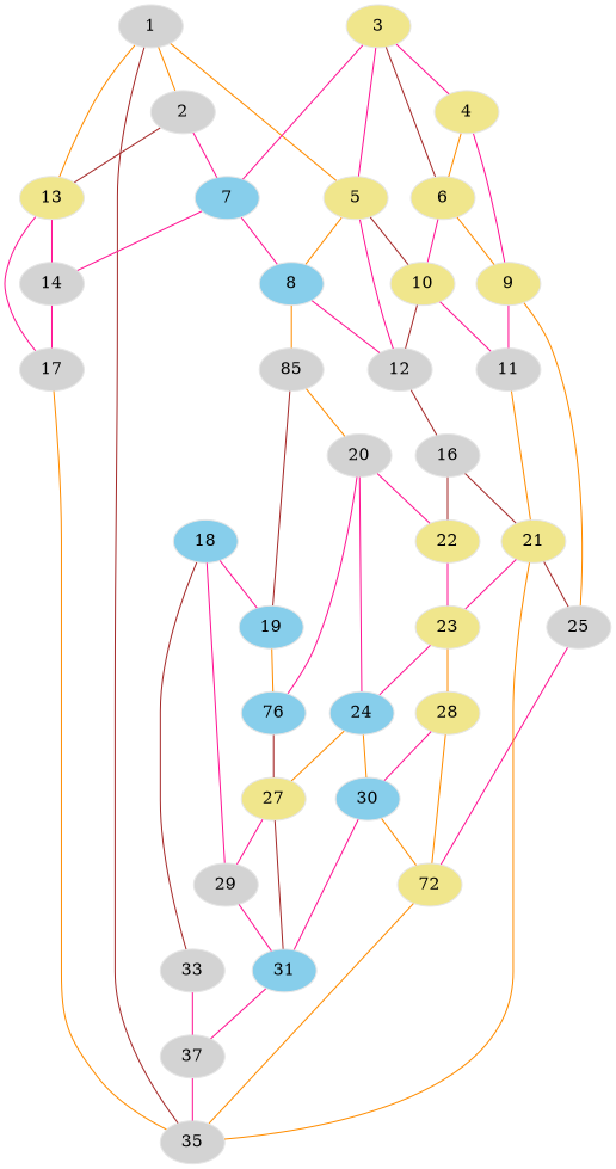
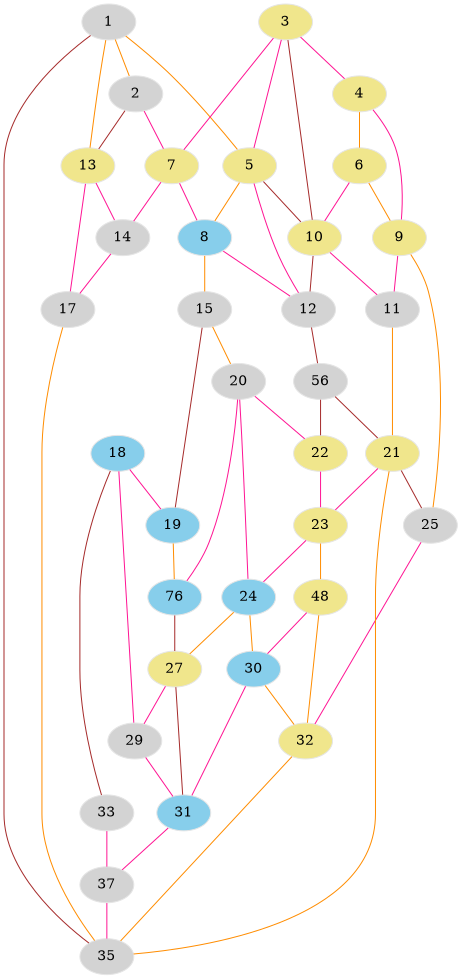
  graph {
    node [color=gray90 fillcolor=lightgrey style=filled]
    edge [color=deeppink weight=1.0]
    1
    2
    13 [fillcolor=khaki]
    35
    5 [fillcolor=khaki]
-   7 [fillcolor=skyblue]
+   7 [fillcolor=khaki]
    4 [fillcolor=khaki]
    6 [fillcolor=khaki]
    9 [fillcolor=khaki]
    14
    17
    8 [fillcolor=skyblue]
    3 [fillcolor=khaki]
    10 [fillcolor=khaki]
    12
    25
    11
-   32 [fillcolor=khaki label=72]
-   15 [label=85]
-   16
+   32 [fillcolor=khaki]
+   15
+   16 [label=56]
    19 [fillcolor=skyblue]
    20
    21 [fillcolor=khaki]
    23 [fillcolor=khaki]
    22 [fillcolor=khaki]
    n26 [fillcolor=skyblue label=76]
    24 [fillcolor=skyblue]
    18 [fillcolor=skyblue]
    29
    33
    31 [fillcolor=skyblue]
    n32 [label=37]
    27 [fillcolor=khaki]
    30 [fillcolor=skyblue]
-   28 [fillcolor=khaki]
+   28 [fillcolor=khaki label=48]
    1 -- 2 [color=darkorange]
    1 -- 13 [color=darkorange]
    1 -- 35 [color=brown]
    1 -- 5 [color=darkorange]
    2 -- 13 [color=brown]
    2 -- 7
    13 -- 14
    13 -- 17
    5 -- 8 [color=darkorange]
    5 -- 10 [color=brown]
    5 -- 12
    7 -- 14
    7 -- 8
    4 -- 6 [color=darkorange]
    4 -- 9
    6 -- 9 [color=darkorange]
    6 -- 10
    9 -- 25 [color=darkorange]
    9 -- 11
    14 -- 17
    17 -- 35 [color=darkorange]
    8 -- 12
    8 -- 15 [color=darkorange]
    3 -- 5
    3 -- 7
    3 -- 4
-   3 -- 6 [color=brown]
+   3 -- 10 [color=brown]
    10 -- 12 [color=brown]
    10 -- 11
    12 -- 16 [color=brown]
    25 -- 32
    11 -- 21 [color=darkorange]
    32 -- 35 [color=darkorange]
    15 -- 19 [color=brown]
    15 -- 20 [color=darkorange]
    16 -- 21 [color=brown]
    16 -- 22 [color=brown weight=2.0]
    19 -- n26 [color=darkorange weight=2.0]
    20 -- 22
    20 -- n26
    20 -- 24
    21 -- 35 [color=darkorange]
    21 -- 25 [color=brown]
    21 -- 23
    23 -- 24
    23 -- 28 [color=darkorange]
    22 -- 23
    n26 -- 27 [color=brown]
    24 -- 27 [color=darkorange]
    24 -- 30 [color=darkorange]
    18 -- 19
    18 -- 29
    18 -- 33 [color=brown]
    29 -- 31
    33 -- n32 [weight=2.0]
    31 -- n32
    n32 -- 35
    27 -- 29
    27 -- 31 [color=brown]
    30 -- 32 [color=darkorange]
    30 -- 31
    28 -- 32 [color=darkorange]
    28 -- 30
  }
